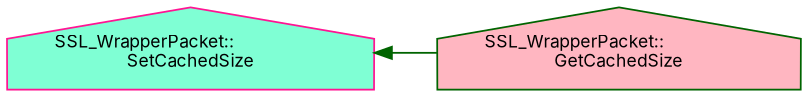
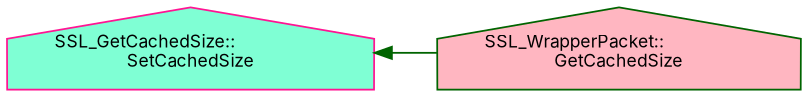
  digraph {
    rankdir=LR
    fontname=Inter
    node [fontname=Inter fontsize=10 shape=house style=filled]
-   n1 [color=deeppink fillcolor=aquamarine fontcolor=black height=0.2 label="SSL_WrapperPacket::\lSetCachedSize" width=0.4]
+   n1 [color=deeppink fillcolor=aquamarine fontcolor=black height=0.2 label="SSL_GetCachedSize::\lSetCachedSize" width=0.4]
    n2 [color=darkgreen fillcolor=lightpink height=0.2 label="SSL_WrapperPacket::\lGetCachedSize" width=0.4]
    n1 -> n2 [color=darkgreen dir=back fontname=Inter fontsize=10 labelfontname=Helvetica labelfontsize=10 style=solid]
  }
